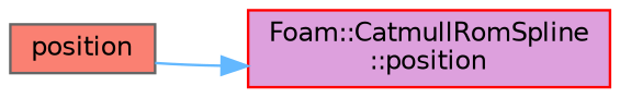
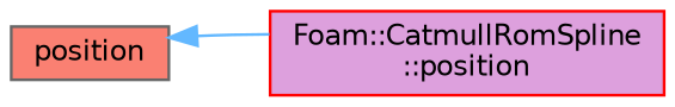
  digraph {
    rankdir=LR
    node [fontname=Helvetica fontsize=10 shape=box style=filled]
    n1 [color=gray40 fillcolor=salmon fontcolor=black height=0.2 label=position width=0.4]
    n2 [color=red fillcolor=plum height=0.2 label="Foam::CatmullRomSpline\l::position" width=0.4]
-   n1 -> n2 [color=steelblue1 fontname=Helvetica fontsize=10 labelfontname=Helvetica labelfontsize=10 style=solid]
+   n2 -> n1 [color=steelblue1 fontname=Helvetica fontsize=10 labelfontname=Helvetica labelfontsize=10 style=solid]
  }
